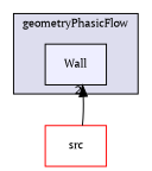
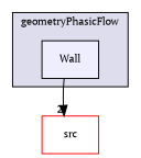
  digraph {
    compound=true
    fontname="PT Serif"
    node [fontname="PT Serif" fontsize=10 shape=box style=filled]
    n1 [fillcolor="#eeeeff" label=Wall pencolor=black]
    n2 [color=red fillcolor=white label=src]
    subgraph cluster_1 {
      bgcolor="#ddddee"
      fontsize=10
      label=geometryPhasicFlow
      pencolor=black
      n1
    }
-   n2 -> n1 [headlabel=2 labeldistance=1.5 labelfontname=Helvetica labelfontsize=10 fontname="PT Serif"]
+   n1 -> n2 [headlabel=2 labeldistance=1.5 labelfontname=Helvetica labelfontsize=10 fontname="PT Serif"]
  }
